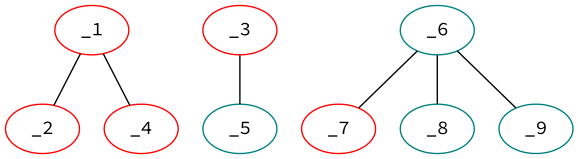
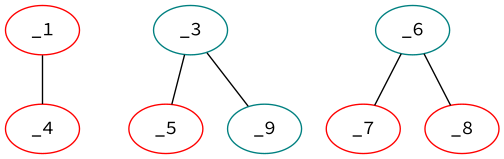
  graph {
    fontname="Source Code Pro"
    node [charge=0 chem=2 color=teal fontname="Source Code Pro" symbol="O  " x=4.5981 y=0.067]
    edge [fontname="Source Code Pro" valence=1]
    _1 [color=red x=6.3301]
-   _2 [chem=1 color=red symbol="C  " x=5.4641 y=0.567]
    _4 [color=red y=-0.933]
-   _3 [chem=1 color=red symbol="C  "]
-   _5 [chem=1 symbol="C  " x=3.7321 y=0.567]
+   _3 [chem=1 symbol="C  "]
+   _5 [chem=1 color=red symbol="C  " x=3.7321 y=0.567]
    _6 [chem=13 symbol="As " x=2.866]
    _7 [color=red x=2 y=-0.433]
-   _8 [x=3.366 y=-0.799]
+   _8 [color=red x=3.366 y=-0.799]
    _9 [x=2.366 y=0.933]
-   _1 -- _2
    _1 -- _4
    _3 -- _5
    _6 -- _7 [valence=2]
    _6 -- _8
-   _6 -- _9
+   _3 -- _9
  }
